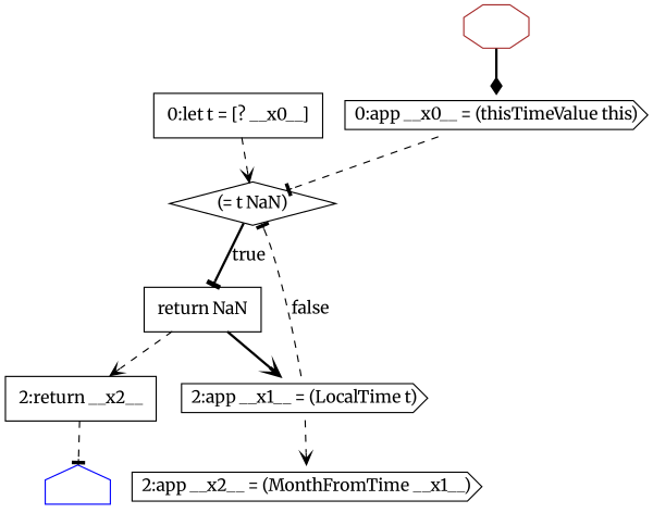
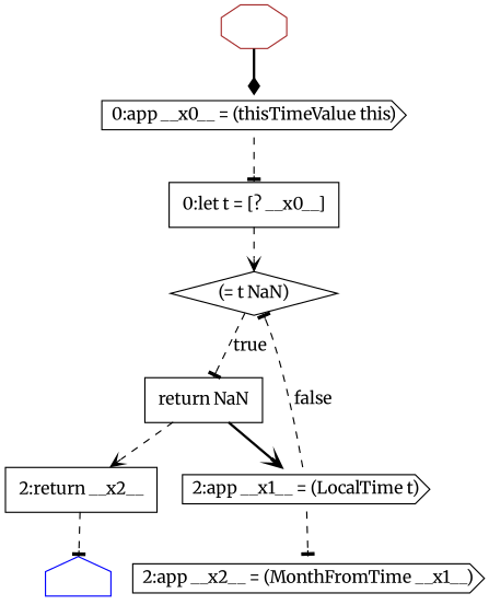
  digraph {
    fontname=Merriweather
    node [color=black fillcolor=white fontname=Merriweather shape=cds style=filled]
    edge [arrowhead=tee color=black fontname=Merriweather style=dashed]
    n1 [label=<<font color="black">0:app __x0__ = (thisTimeValue this)</font>>]
    n2 [label=<<font color="black">     <table border="0" cellborder="1" cellspacing="0" cellpadding="10">       <tr><td align="left">0:let t = [? __x0__]</td></tr>     </table>   </font>> margin=0 shape=none]
    n3 [label=<<font color="black">(= t NaN)</font>> shape=diamond]
    n4 [label=<<font color="black">     <table border="0" cellborder="1" cellspacing="0" cellpadding="10">       <tr><td align="left">return NaN</td></tr>     </table>   </font>> margin=0 shape=none]
    n5 [label=<<font color="black">2:app __x2__ = (MonthFromTime __x1__)</font>>]
    n6 [label=<<font color="black">     <table border="0" cellborder="1" cellspacing="0" cellpadding="10">       <tr><td align="left">2:return __x2__</td></tr>     </table>   </font>> margin=0 shape=none]
    n7 [color=blue label=" " shape=house]
    n8 [label=<<font color="black">2:app __x1__ = (LocalTime t)</font>>]
    n9 [color=brown label=" " shape=octagon]
-   n1 -> n3
+   n1 -> n2
    n2 -> n3 [arrowhead=vee]
-   n3 -> n4 [label=<<font color="black">true</font>> style=bold]
+   n3 -> n4 [label=<<font color="black">true</font>>]
    n4 -> n6 [arrowhead=vee]
    n4 -> n8 [arrowhead=vee style=bold]
    n6 -> n7
    n8 -> n3 [label=<<font color="black">false</font>>]
-   n8 -> n5 [arrowhead=vee]
+   n8 -> n5
    n9 -> n1 [arrowhead=diamond style=bold]
  }
